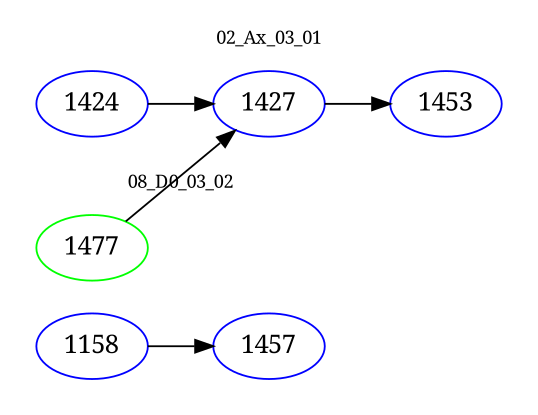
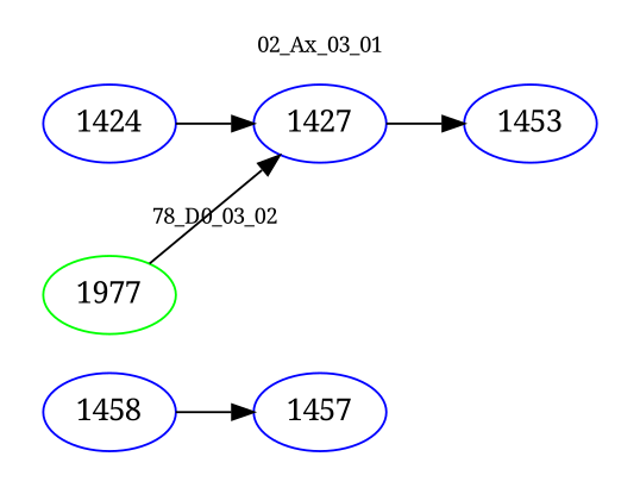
  digraph {
    fontname="Noto Serif"
    rankdir=LR
    node [color=blue fontname="Noto Serif"]
    edge [color=black fontname="Noto Serif"]
    n1 [label=1424]
    n2 [label=1427]
    n3 [label=1453]
-   n4 [color=green label=1477]
-   n5 [label=1158]
+   n4 [color=green label=1977]
+   n5 [label=1458]
    n6 [label=1457]
    subgraph cluster_1 {
      color=white
      fontsize=10
      label="02_Ax_03_01"
      n1
      n2
      n3
    }
    subgraph cluster_2 {
      color=white
      fontsize=10
-     label="08_D0_03_02"
+     label="78_D0_03_02"
      n4
      n5
      n6
    }
    n1 -> n2
    n2 -> n3
    n4 -> n2
    n5 -> n6
  }
